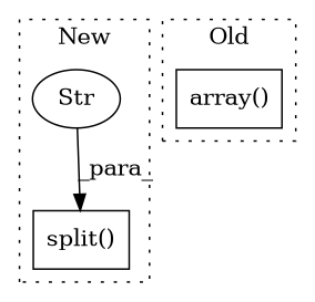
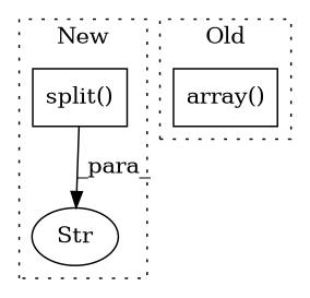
  digraph {
    node [a=75 shape=box]
    n1 [l="18,1" label="split()" s="1037,1058"]
    n2 [a=66 l=3 label=Str s=1055 shape=ellipse]
    n3 [l="10,1" label="array()" s="1481,1495"]
    subgraph cluster_1 {
      label=New
      style=dotted
      n1
      n2
    }
    subgraph cluster_2 {
      label=Old
      style=dotted
      n3
    }
-   n2 -> n1 [label=_para_]
+   n1 -> n2 [label=_para_]
  }
